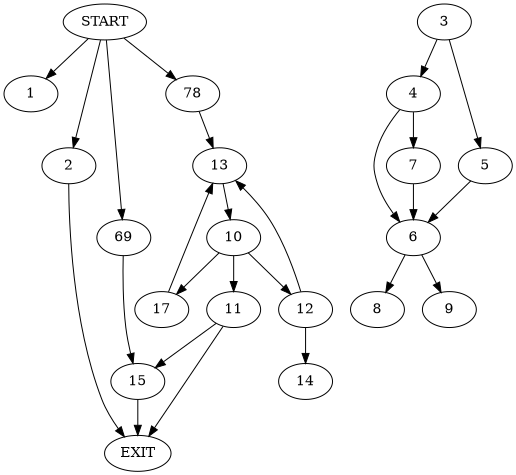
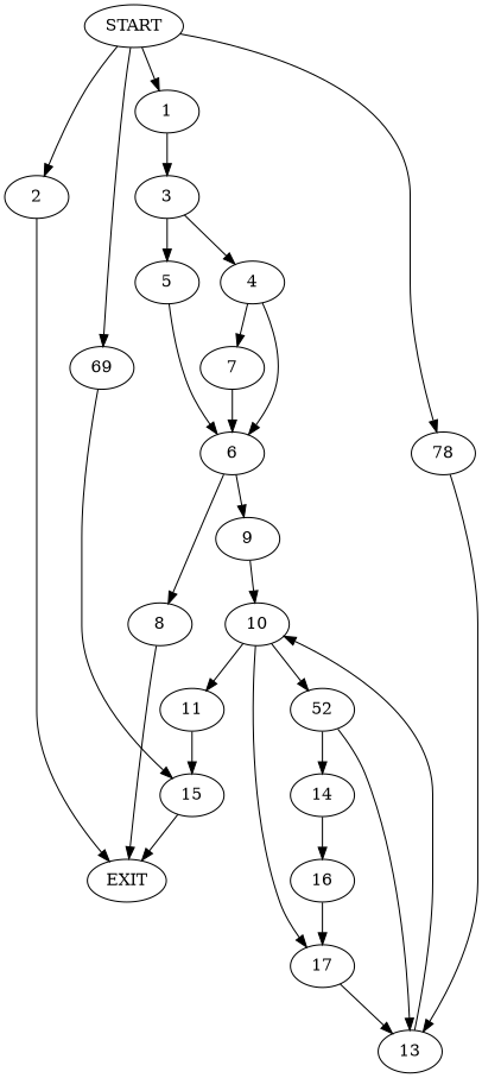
  digraph {
    n1 [label=START]
    1
    n3 [label=78]
    n4 [label=69]
    2
    3
    13
    15
    n9 [label=EXIT]
    4
    5
    6
    7
    8
    9
    10
    11
-   12
+   12 [label=52]
    17
    14
+   16
    n1 -> 1
    n1 -> n3
    n1 -> n4
    n1 -> 2
+   1 -> 3
    n3 -> 13
    n4 -> 15
    2 -> n9
    3 -> 4
    3 -> 5
    13 -> 10
    15 -> n9
    4 -> 6
    4 -> 7
    5 -> 6
    6 -> 8
    6 -> 9
    7 -> 6
-   11 -> n9
+   8 -> n9
+   9 -> 10
    10 -> 11
    10 -> 12
    10 -> 17
    11 -> 15
    12 -> 13
    12 -> 14
    17 -> 13
+   14 -> 16
+   16 -> 17
  }
